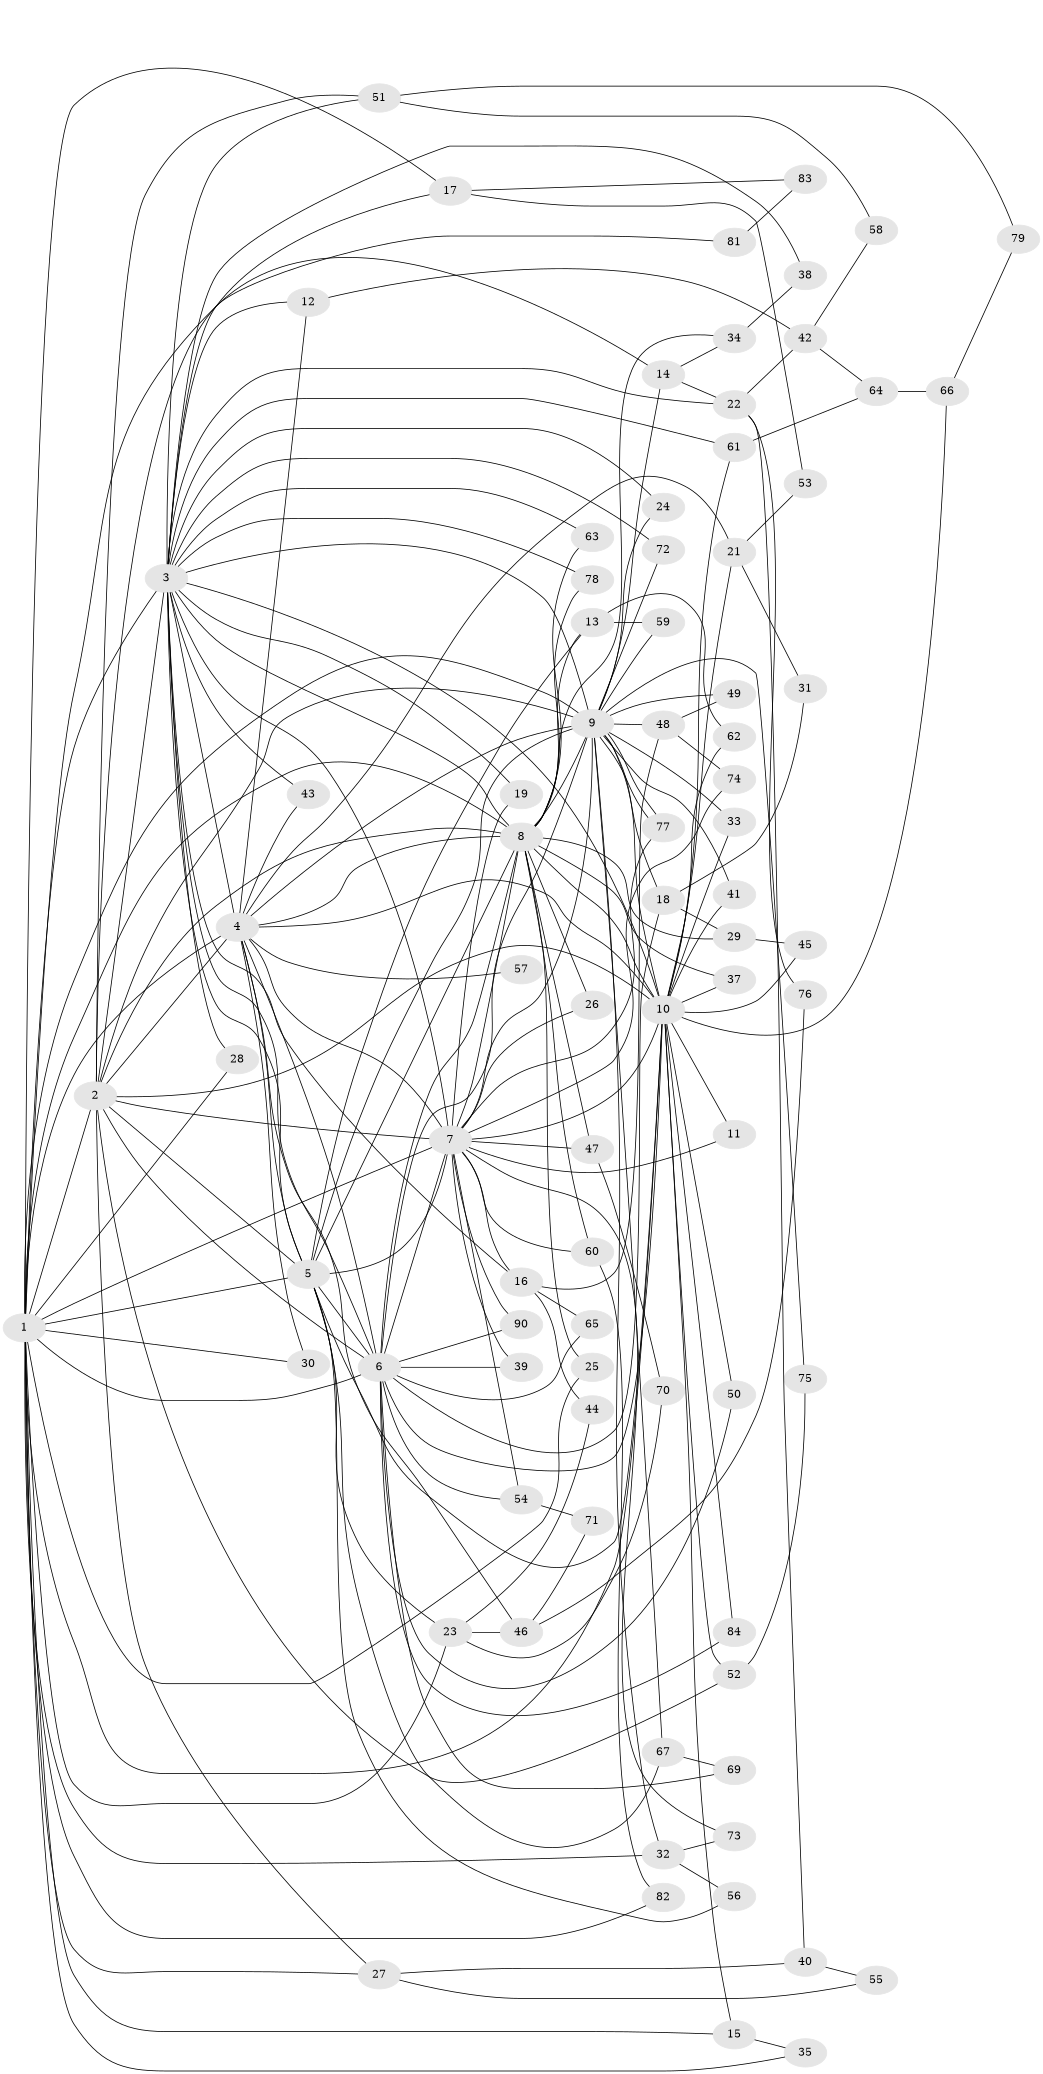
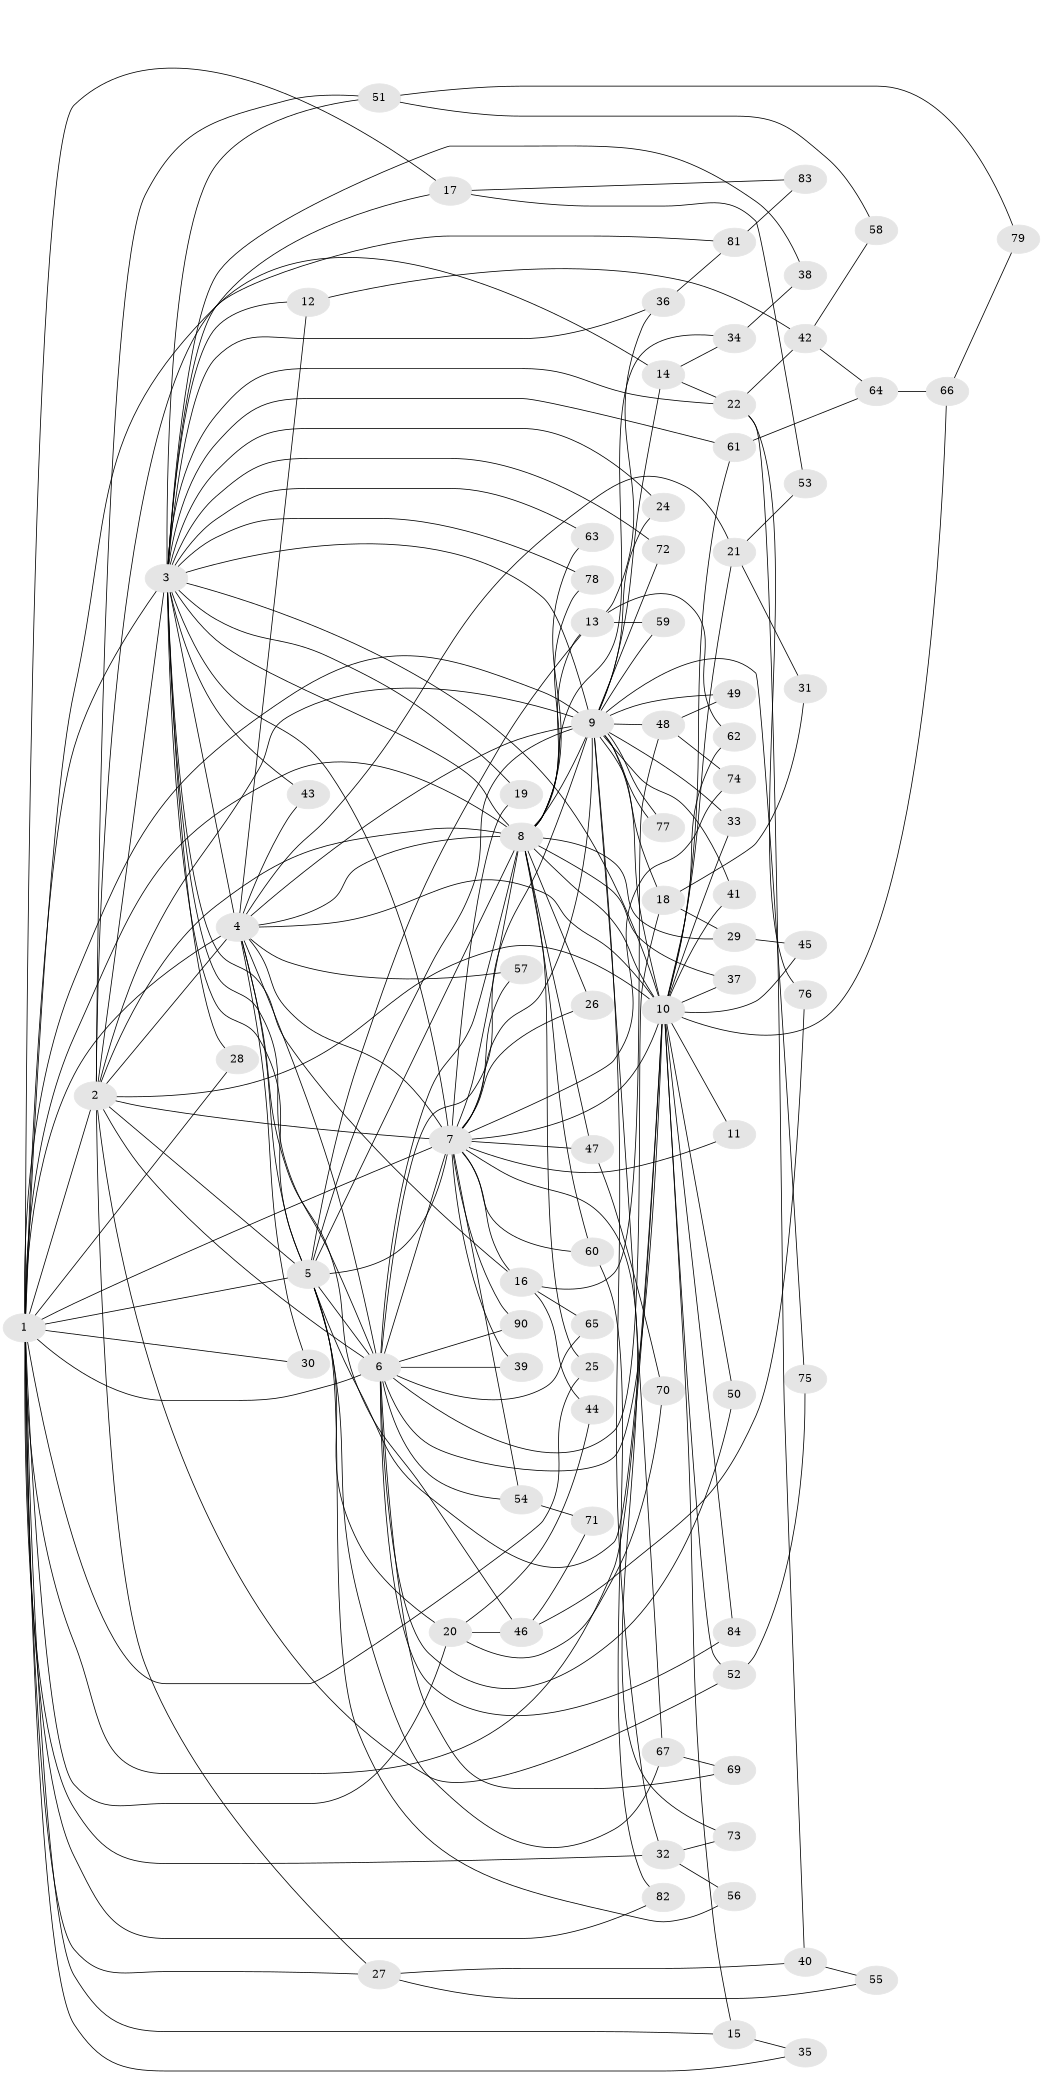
  graph {
    rankdir=LR
    node [color=gray90 style=filled]
    1
    2
    3
    4
    5
    6
    7
    8
    9
    10
    14
    15
    17
-   23
+   23 [label=20]
    25
    27
    28
    30
    32
    35
    82
    51
    52
    81
    12
    16
    19
    22
    24
+   36
    38
    43
    61
    63
    72
    78
    21
    46
    57
    13
    56
    67
    18
    n44 [label=90]
    39
    50
    54
    65
    69
    n50 [label=84]
    11
    26
    47
    60
    73
    74
    29
    34
    37
    33
    41
    48
    49
    59
    75
    77
    45
    62
    66
    53
    83
    44
    70
    40
    55
    58
    79
    42
    76
    64
    31
    71
    1 -- 2
    1 -- 3
    1 -- 4
    1 -- 5
    1 -- 6
    1 -- 7
    1 -- 8
    1 -- 9
    1 -- 10
    1 -- 14
    1 -- 15
    1 -- 17
    1 -- 23
    1 -- 25
    1 -- 27
    1 -- 28
    1 -- 30
    1 -- 32
    1 -- 35
    1 -- 82
    2 -- 3
    2 -- 4
    2 -- 5
    2 -- 6
    2 -- 7
    2 -- 8
    2 -- 9
    2 -- 10
    2 -- 27
    2 -- 51
    2 -- 52
    2 -- 81
    3 -- 4
    3 -- 5
    3 -- 6
    3 -- 7
    3 -- 8
    3 -- 9
    3 -- 10
    3 -- 17
    3 -- 28
    3 -- 51
    3 -- 12
    3 -- 16
    3 -- 19
    3 -- 22
    3 -- 24
+   3 -- 36
    3 -- 38
    3 -- 43
    3 -- 61
    3 -- 63
    3 -- 72
    3 -- 78
    4 -- 5
    4 -- 6
    4 -- 7
    4 -- 8
    4 -- 9
    4 -- 10
    4 -- 30
    4 -- 12
    4 -- 43
    4 -- 21
    4 -- 46
    4 -- 57
    5 -- 6
    5 -- 7
    5 -- 8
    5 -- 9
    5 -- 10
    5 -- 23
    5 -- 13
    5 -- 56
    5 -- 67
    6 -- 7
    6 -- 8
    6 -- 9
    6 -- 10
    6 -- 18
    6 -- n44
    6 -- 39
    6 -- 50
    6 -- 54
    6 -- 65
    6 -- 69
    6 -- n50
    7 -- 8
    7 -- 9
    7 -- 10
    7 -- 16
    7 -- 19
-   7 -- 77
+   7 -- 57
    7 -- n44
    7 -- 39
    7 -- 54
    7 -- 11
    7 -- 26
    7 -- 47
    7 -- 60
    7 -- 73
    7 -- 74
    8 -- 9
    8 -- 10
    8 -- 25
    8 -- 63
    8 -- 78
    8 -- 13
    8 -- 26
    8 -- 47
    8 -- 60
    8 -- 29
    8 -- 34
    8 -- 37
    9 -- 10
    9 -- 14
    9 -- 32
    9 -- 24
    9 -- 72
    9 -- 67
    9 -- 18
    9 -- 33
    9 -- 41
    9 -- 48
    9 -- 49
    9 -- 59
    9 -- 75
    9 -- 77
    9 -- 77
    10 -- 15
    10 -- 52
    10 -- 61
    10 -- 21
    10 -- 50
    10 -- n50
    10 -- 11
    10 -- 37
    10 -- 33
    10 -- 41
    10 -- 45
    10 -- 62
    10 -- 66
    14 -- 22
    14 -- 34
    15 -- 35
    17 -- 53
    17 -- 83
    23 -- 46
    23 -- 44
    23 -- 70
    27 -- 40
    27 -- 55
    32 -- 56
    32 -- 73
    51 -- 58
    51 -- 79
    52 -- 75
    81 -- 83
    12 -- 42
    16 -- 65
    16 -- 48
    16 -- 44
    22 -- 40
    22 -- 42
    22 -- 76
+   36 -- 81
    61 -- 64
    21 -- 53
    21 -- 31
    46 -- 76
    46 -- 71
+   13 -- 36
    13 -- 59
    13 -- 62
    67 -- 69
    18 -- 29
    18 -- 31
    54 -- 71
    47 -- 70
    60 -- 82
    29 -- 45
    34 -- 38
    48 -- 74
    48 -- 49
    66 -- 79
    40 -- 55
    42 -- 58
    42 -- 64
    64 -- 66
  }
